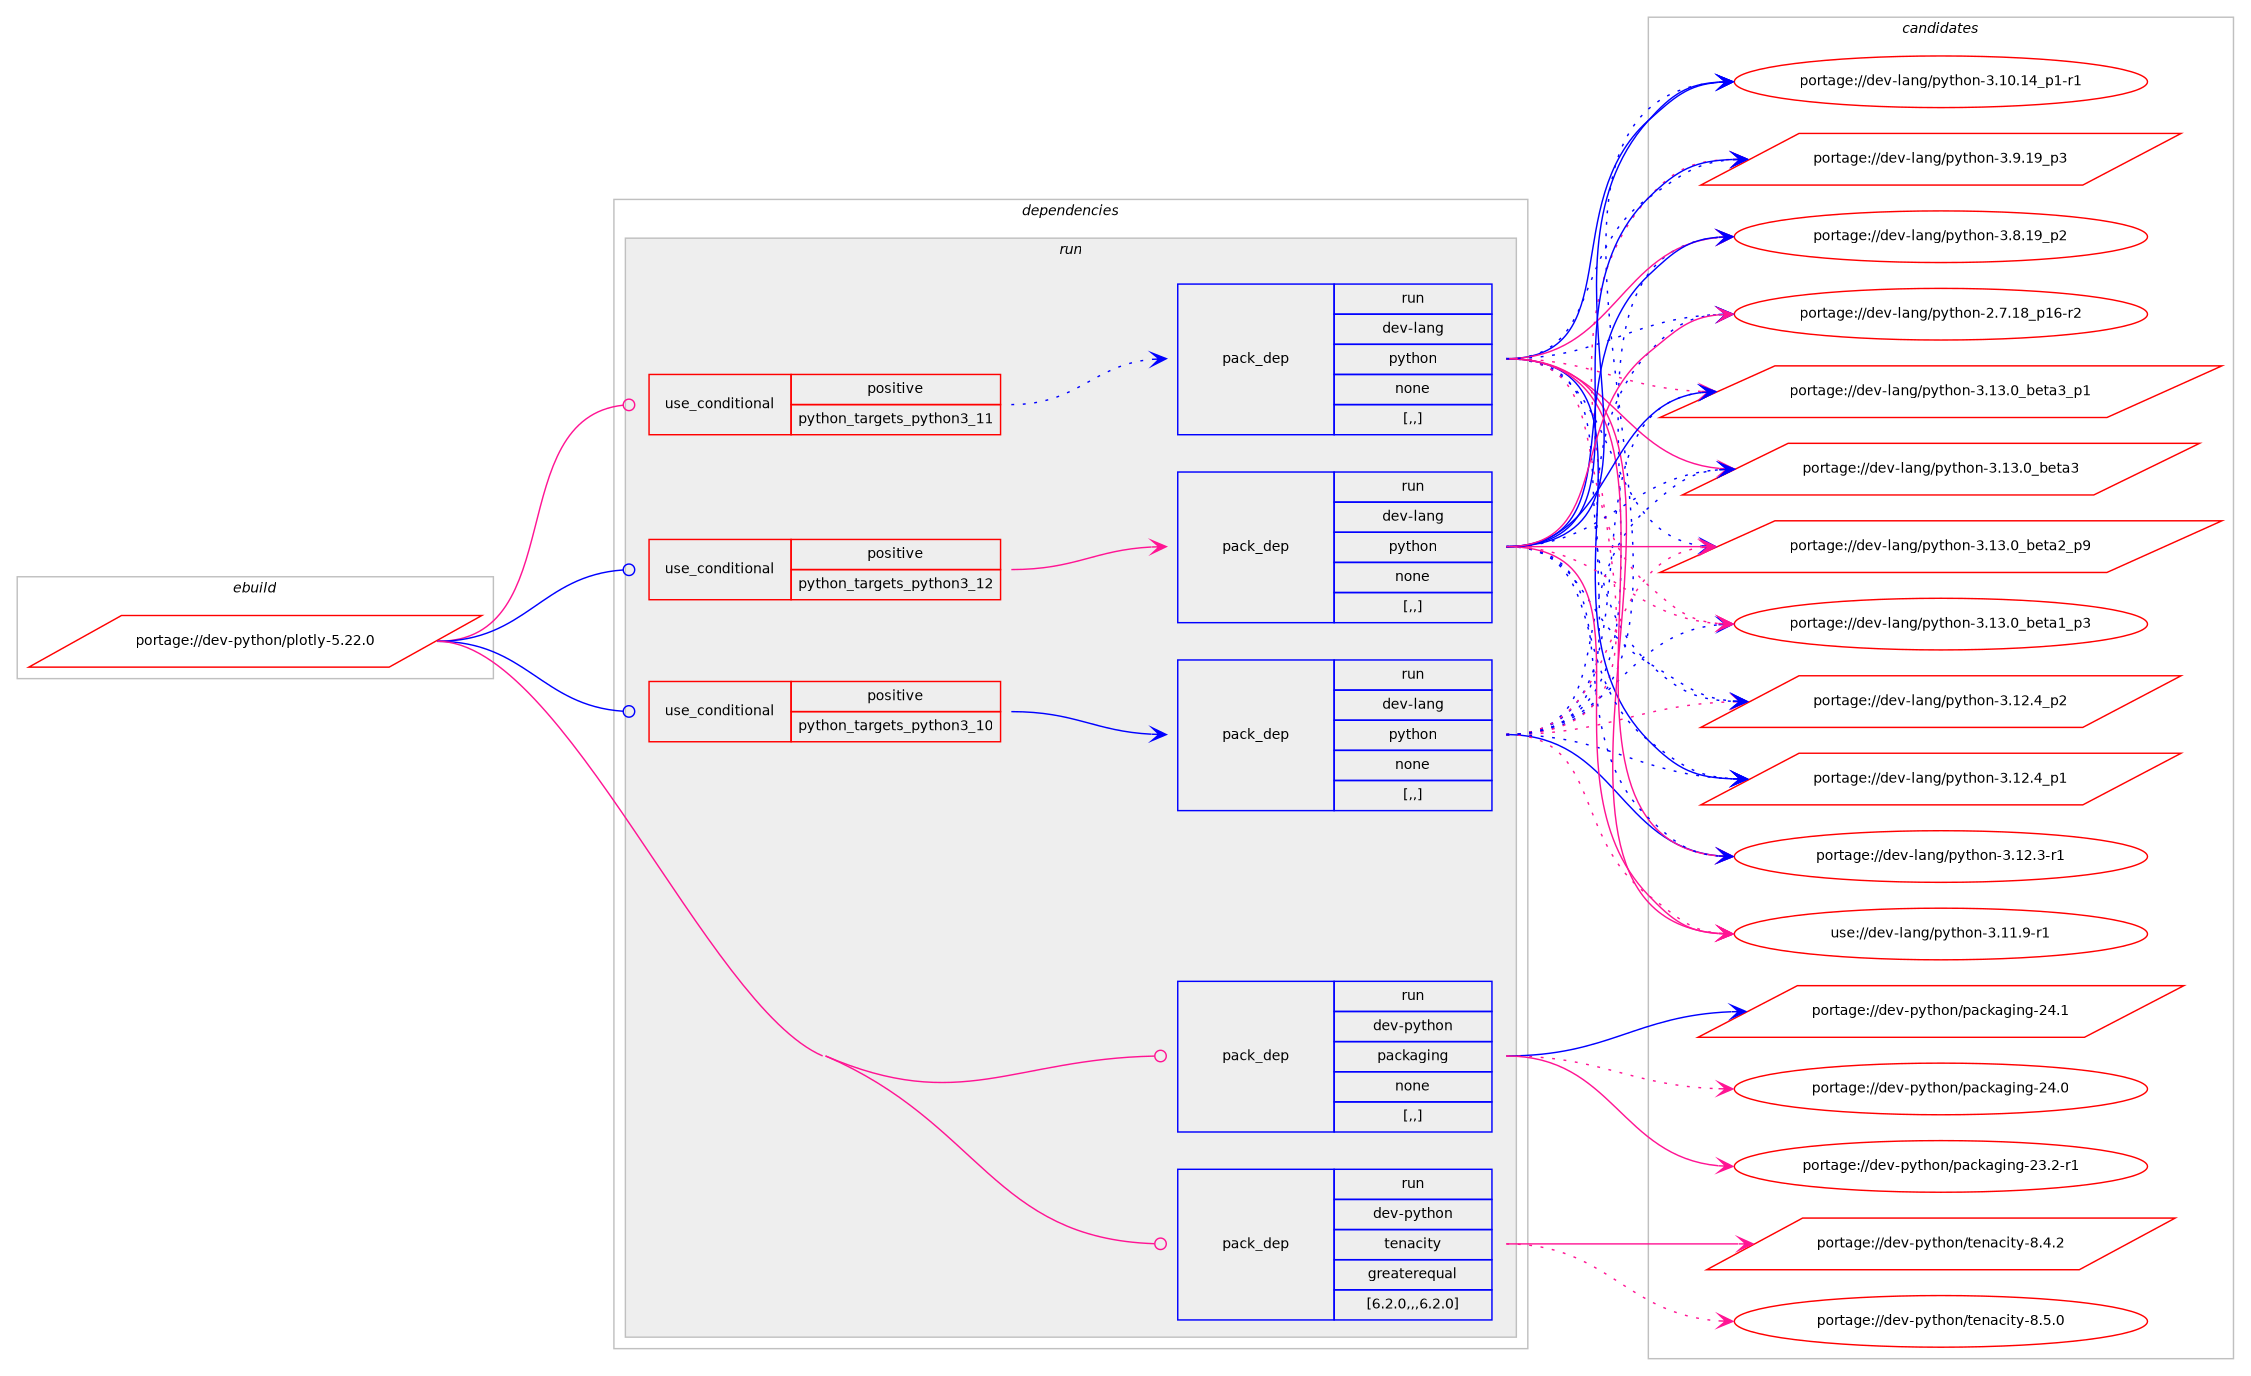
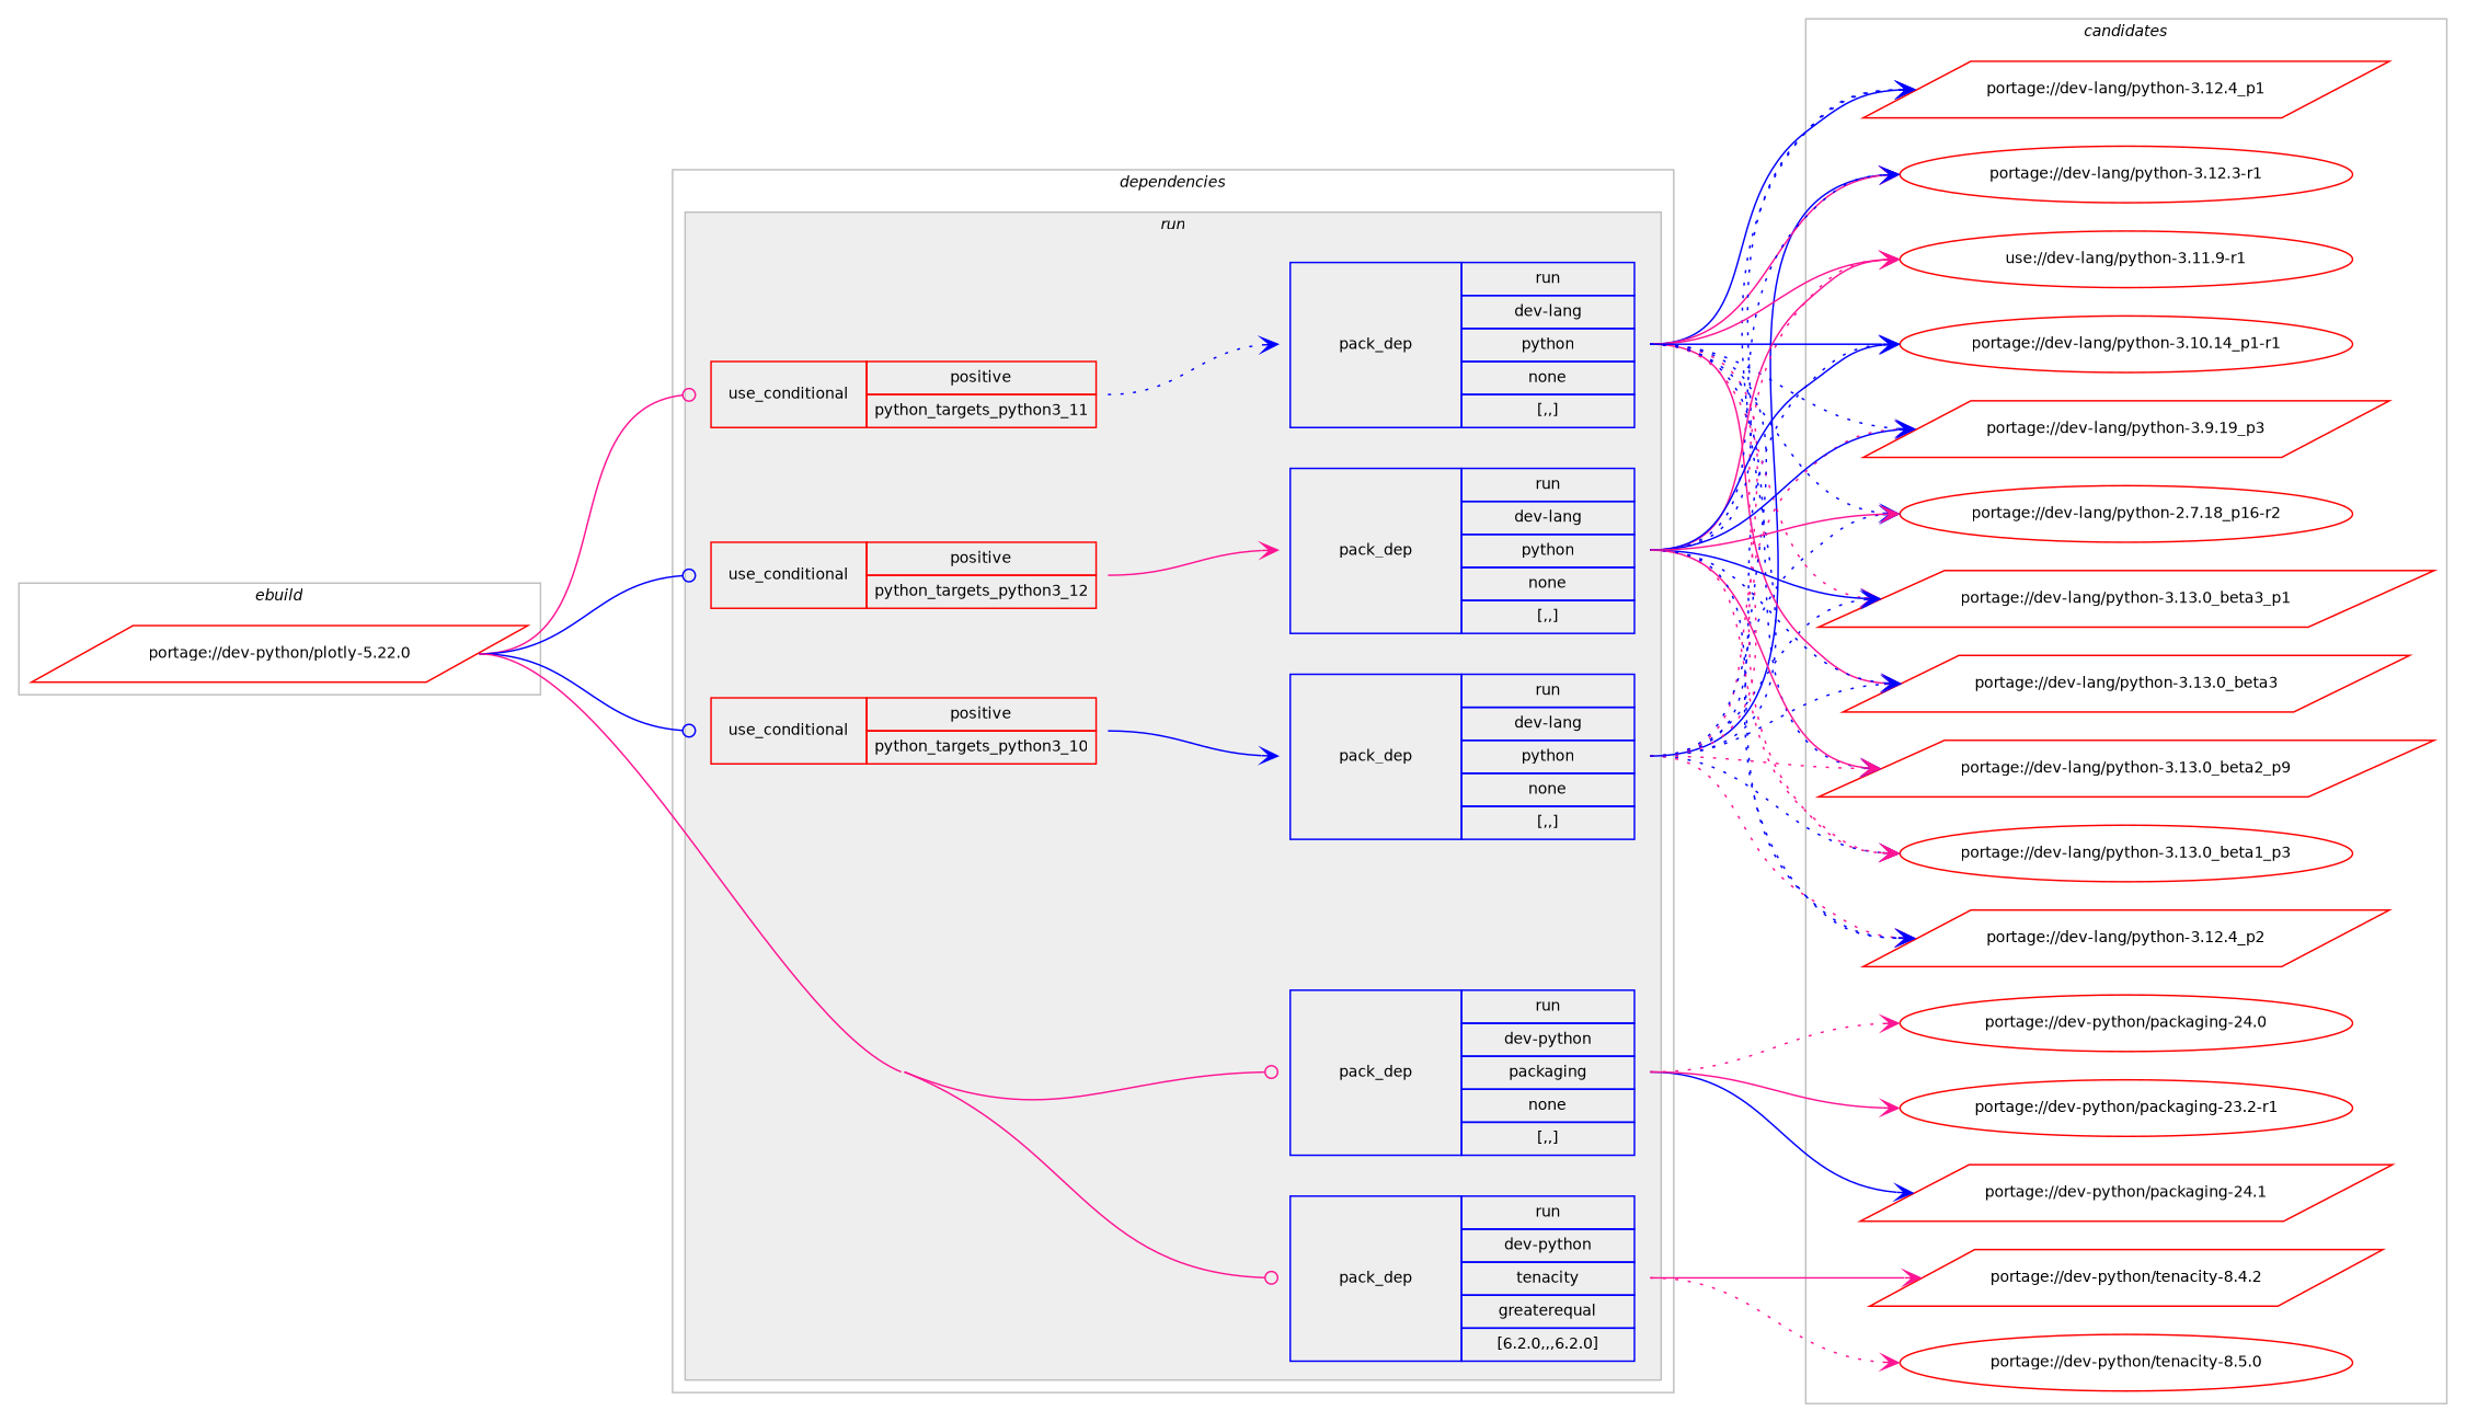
  digraph {
    compound=true
    concentrate=true
    fontname=Helvetica
    fontsize=10
    newrank=true
    rankdir=LR
    ranksep=1.5
    node [color=red fontname=Helvetica fontsize=10 shape=parallelogram]
    edge [arrowhead=vee color=blue headport=w style=dotted tailport=e weight=100]
    n1 [label="portage://dev-python/plotly-5.22.0" width=4]
    n2 [color=blue label=<<TABLE BORDER="0" CELLBORDER="1" CELLSPACING="0" CELLPADDING="4" WIDTH="220"><TR><TD ROWSPAN="6" CELLPADDING="30">pack_dep</TD></TR><TR><TD WIDTH="110">run</TD></TR><TR><TD>dev-lang</TD></TR><TR><TD>python</TD></TR><TR><TD>none</TD></TR><TR><TD>[,,]</TD></TR></TABLE>> shape=none]
    n3 [label=<<TABLE BORDER="0" CELLBORDER="1" CELLSPACING="0" CELLPADDING="4"><TR><TD ROWSPAN="3" CELLPADDING="10">use_conditional</TD></TR><TR><TD>positive</TD></TR><TR><TD>python_targets_python3_10</TD></TR></TABLE>> shape=none]
    n4 [color=blue label=<<TABLE BORDER="0" CELLBORDER="1" CELLSPACING="0" CELLPADDING="4" WIDTH="220"><TR><TD ROWSPAN="6" CELLPADDING="30">pack_dep</TD></TR><TR><TD WIDTH="110">run</TD></TR><TR><TD>dev-lang</TD></TR><TR><TD>python</TD></TR><TR><TD>none</TD></TR><TR><TD>[,,]</TD></TR></TABLE>> shape=none]
    n5 [label=<<TABLE BORDER="0" CELLBORDER="1" CELLSPACING="0" CELLPADDING="4"><TR><TD ROWSPAN="3" CELLPADDING="10">use_conditional</TD></TR><TR><TD>positive</TD></TR><TR><TD>python_targets_python3_11</TD></TR></TABLE>> shape=none]
    n6 [color=blue label=<<TABLE BORDER="0" CELLBORDER="1" CELLSPACING="0" CELLPADDING="4" WIDTH="220"><TR><TD ROWSPAN="6" CELLPADDING="30">pack_dep</TD></TR><TR><TD WIDTH="110">run</TD></TR><TR><TD>dev-lang</TD></TR><TR><TD>python</TD></TR><TR><TD>none</TD></TR><TR><TD>[,,]</TD></TR></TABLE>> shape=none]
    n7 [label=<<TABLE BORDER="0" CELLBORDER="1" CELLSPACING="0" CELLPADDING="4"><TR><TD ROWSPAN="3" CELLPADDING="10">use_conditional</TD></TR><TR><TD>positive</TD></TR><TR><TD>python_targets_python3_12</TD></TR></TABLE>> shape=none]
    n8 [color=blue label=<<TABLE BORDER="0" CELLBORDER="1" CELLSPACING="0" CELLPADDING="4" WIDTH="220"><TR><TD ROWSPAN="6" CELLPADDING="30">pack_dep</TD></TR><TR><TD WIDTH="110">run</TD></TR><TR><TD>dev-python</TD></TR><TR><TD>packaging</TD></TR><TR><TD>none</TD></TR><TR><TD>[,,]</TD></TR></TABLE>> shape=none]
    n9 [color=blue label=<<TABLE BORDER="0" CELLBORDER="1" CELLSPACING="0" CELLPADDING="4" WIDTH="220"><TR><TD ROWSPAN="6" CELLPADDING="30">pack_dep</TD></TR><TR><TD WIDTH="110">run</TD></TR><TR><TD>dev-python</TD></TR><TR><TD>tenacity</TD></TR><TR><TD>greaterequal</TD></TR><TR><TD>[6.2.0,,,6.2.0]</TD></TR></TABLE>> shape=none]
    n10 [label="portage://dev-lang/python-3.13.0_beta3_p1" width=4]
    n11 [label="portage://dev-lang/python-3.13.0_beta3" width=4]
    n12 [label="portage://dev-lang/python-3.13.0_beta2_p9" width=4]
    n13 [label="portage://dev-lang/python-3.13.0_beta1_p3" shape=ellipse width=4]
    n14 [label="portage://dev-lang/python-3.12.4_p2" width=4]
    n15 [label="portage://dev-lang/python-3.12.4_p1" width=4]
    n16 [label="portage://dev-lang/python-3.12.3-r1" shape=ellipse width=4]
    n17 [label="use://dev-lang/python-3.11.9-r1" shape=ellipse width=4]
    n18 [label="portage://dev-lang/python-3.10.14_p1-r1" shape=ellipse width=4]
    n19 [label="portage://dev-lang/python-3.9.19_p3" width=4]
-   n20 [label="portage://dev-lang/python-3.8.19_p2" shape=ellipse width=4]
    n21 [label="portage://dev-lang/python-2.7.18_p16-r2" shape=ellipse width=4]
    n22 [label="portage://dev-python/packaging-24.1" width=4]
    n23 [label="portage://dev-python/packaging-24.0" shape=ellipse width=4]
    n24 [label="portage://dev-python/packaging-23.2-r1" shape=ellipse width=4]
    n25 [label="portage://dev-python/tenacity-8.5.0" shape=ellipse width=4]
    n26 [label="portage://dev-python/tenacity-8.4.2" width=4]
    subgraph cluster_1 {
      color=gray
      label=<<i>ebuild</i>>
      n1
    }
    subgraph cluster_2 {
      color=gray
      label=<<i>dependencies</i>>
      subgraph cluster_3 {
        color=gray
        fillcolor="#eeeeee"
        label=<<i>compile</i>>
        style=filled
      }
      subgraph cluster_4 {
        color=gray
        fillcolor="#eeeeee"
        label=<<i>compile and run</i>>
        style=filled
      }
      subgraph cluster_5 {
        color=gray
        fillcolor="#eeeeee"
        label=<<i>run</i>>
        style=filled
        subgraph sub_6 {
          color=gray
          fillcolor="#eeeeee"
          label=<<i>run</i>>
          style=filled
          n3
          subgraph sub_7 {
            color=gray
            fillcolor="#eeeeee"
            label=<<i>run</i>>
            style=filled
            n2
          }
        }
        subgraph sub_8 {
          color=gray
          fillcolor="#eeeeee"
          label=<<i>run</i>>
          style=filled
          n5
          subgraph sub_9 {
            color=gray
            fillcolor="#eeeeee"
            label=<<i>run</i>>
            style=filled
            n4
          }
        }
        subgraph sub_10 {
          color=gray
          fillcolor="#eeeeee"
          label=<<i>run</i>>
          style=filled
          n7
          subgraph sub_11 {
            color=gray
            fillcolor="#eeeeee"
            label=<<i>run</i>>
            style=filled
            n6
          }
        }
        subgraph sub_12 {
          color=gray
          fillcolor="#eeeeee"
          label=<<i>run</i>>
          style=filled
          n8
        }
        subgraph sub_13 {
          color=gray
          fillcolor="#eeeeee"
          label=<<i>run</i>>
          style=filled
          n9
        }
      }
    }
    subgraph cluster_14 {
      color=gray
      label=<<i>candidates</i>>
      rank=same
      subgraph sub_15 {
        color=black
        label=<<i>candidates</i>>
        nodesep=1
        rank=same
        n10
        n11
        n12
        n13
        n14
        n15
        n16
        n17
        n18
        n19
-       n20
        n21
      }
      subgraph sub_16 {
        color=black
        label=<<i>candidates</i>>
        nodesep=1
        rank=same
        n10
        n11
        n12
        n13
        n14
        n15
        n16
        n17
        n18
        n19
-       n20
        n21
      }
      subgraph sub_17 {
        color=black
        label=<<i>candidates</i>>
        nodesep=1
        rank=same
        n10
        n11
        n12
        n13
        n14
        n15
        n16
        n17
        n18
        n19
-       n20
        n21
      }
      subgraph sub_18 {
        color=black
        label=<<i>candidates</i>>
        nodesep=1
        rank=same
        n22
        n23
        n24
      }
      subgraph sub_19 {
        color=black
        label=<<i>candidates</i>>
        nodesep=1
        rank=same
        n25
        n26
      }
    }
    n1 -> n3 [arrowhead=odot style=solid weight=20]
    n1 -> n5 [arrowhead=odot color=deeppink style=solid weight=20]
    n1 -> n7 [arrowhead=odot style=solid weight=20]
    n1 -> n8 [arrowhead=odot color=deeppink style=solid weight=20]
    n1 -> n9 [arrowhead=odot color=deeppink style=solid weight=20]
    n2 -> n10
    n2 -> n11
    n2 -> n12 [color=deeppink]
    n2 -> n13
    n2 -> n14 [color=deeppink]
    n2 -> n15
    n2 -> n16 [style=solid]
    n2 -> n17 [color=deeppink]
    n2 -> n18
    n2 -> n19 [color=deeppink]
-   n2 -> n20
    n2 -> n21
    n3 -> n2 [style=solid weight=20]
    n4 -> n10 [color=deeppink]
    n4 -> n11 [color=deeppink style=solid]
    n4 -> n12
    n4 -> n13 [color=deeppink]
    n4 -> n14
    n4 -> n15 [style=solid]
    n4 -> n16 [color=deeppink style=solid]
    n4 -> n17 [color=deeppink style=solid]
    n4 -> n18 [style=solid]
    n4 -> n19
-   n4 -> n20 [color=deeppink style=solid]
    n4 -> n21
    n5 -> n4 [weight=20]
    n6 -> n10 [style=solid]
    n6 -> n11
    n6 -> n12 [color=deeppink style=solid]
    n6 -> n13 [color=deeppink]
    n6 -> n14
    n6 -> n15
    n6 -> n16
    n6 -> n17 [color=deeppink style=solid]
    n6 -> n18 [style=solid]
    n6 -> n19 [style=solid]
-   n6 -> n20 [style=solid]
    n6 -> n21 [color=deeppink style=solid]
    n7 -> n6 [color=deeppink style=solid weight=20]
    n8 -> n22 [style=solid]
    n8 -> n23 [color=deeppink]
    n8 -> n24 [color=deeppink style=solid]
    n9 -> n25 [color=deeppink]
    n9 -> n26 [color=deeppink style=solid]
  }
